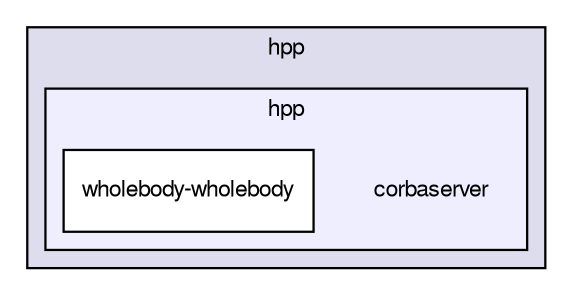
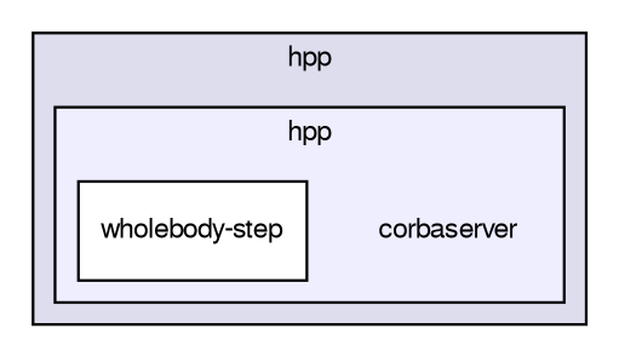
  digraph {
    compound=true
    node [fontname=FreeSans fontsize=10]
    n1 [label=corbaserver shape=plaintext]
-   n2 [color=black fillcolor=white label="wholebody-wholebody" shape=box style=filled]
+   n2 [color=black fillcolor=white label="wholebody-step" shape=box style=filled]
    subgraph cluster_1 {
      bgcolor="#ddddee"
      fontname=FreeSans
      fontsize=10
      label=hpp
      pencolor=black
      subgraph cluster_2 {
        bgcolor="#eeeeff"
        fontname=FreeSans
        fontsize=10
        pencolor=black
        n1
        n2
      }
    }
  }
